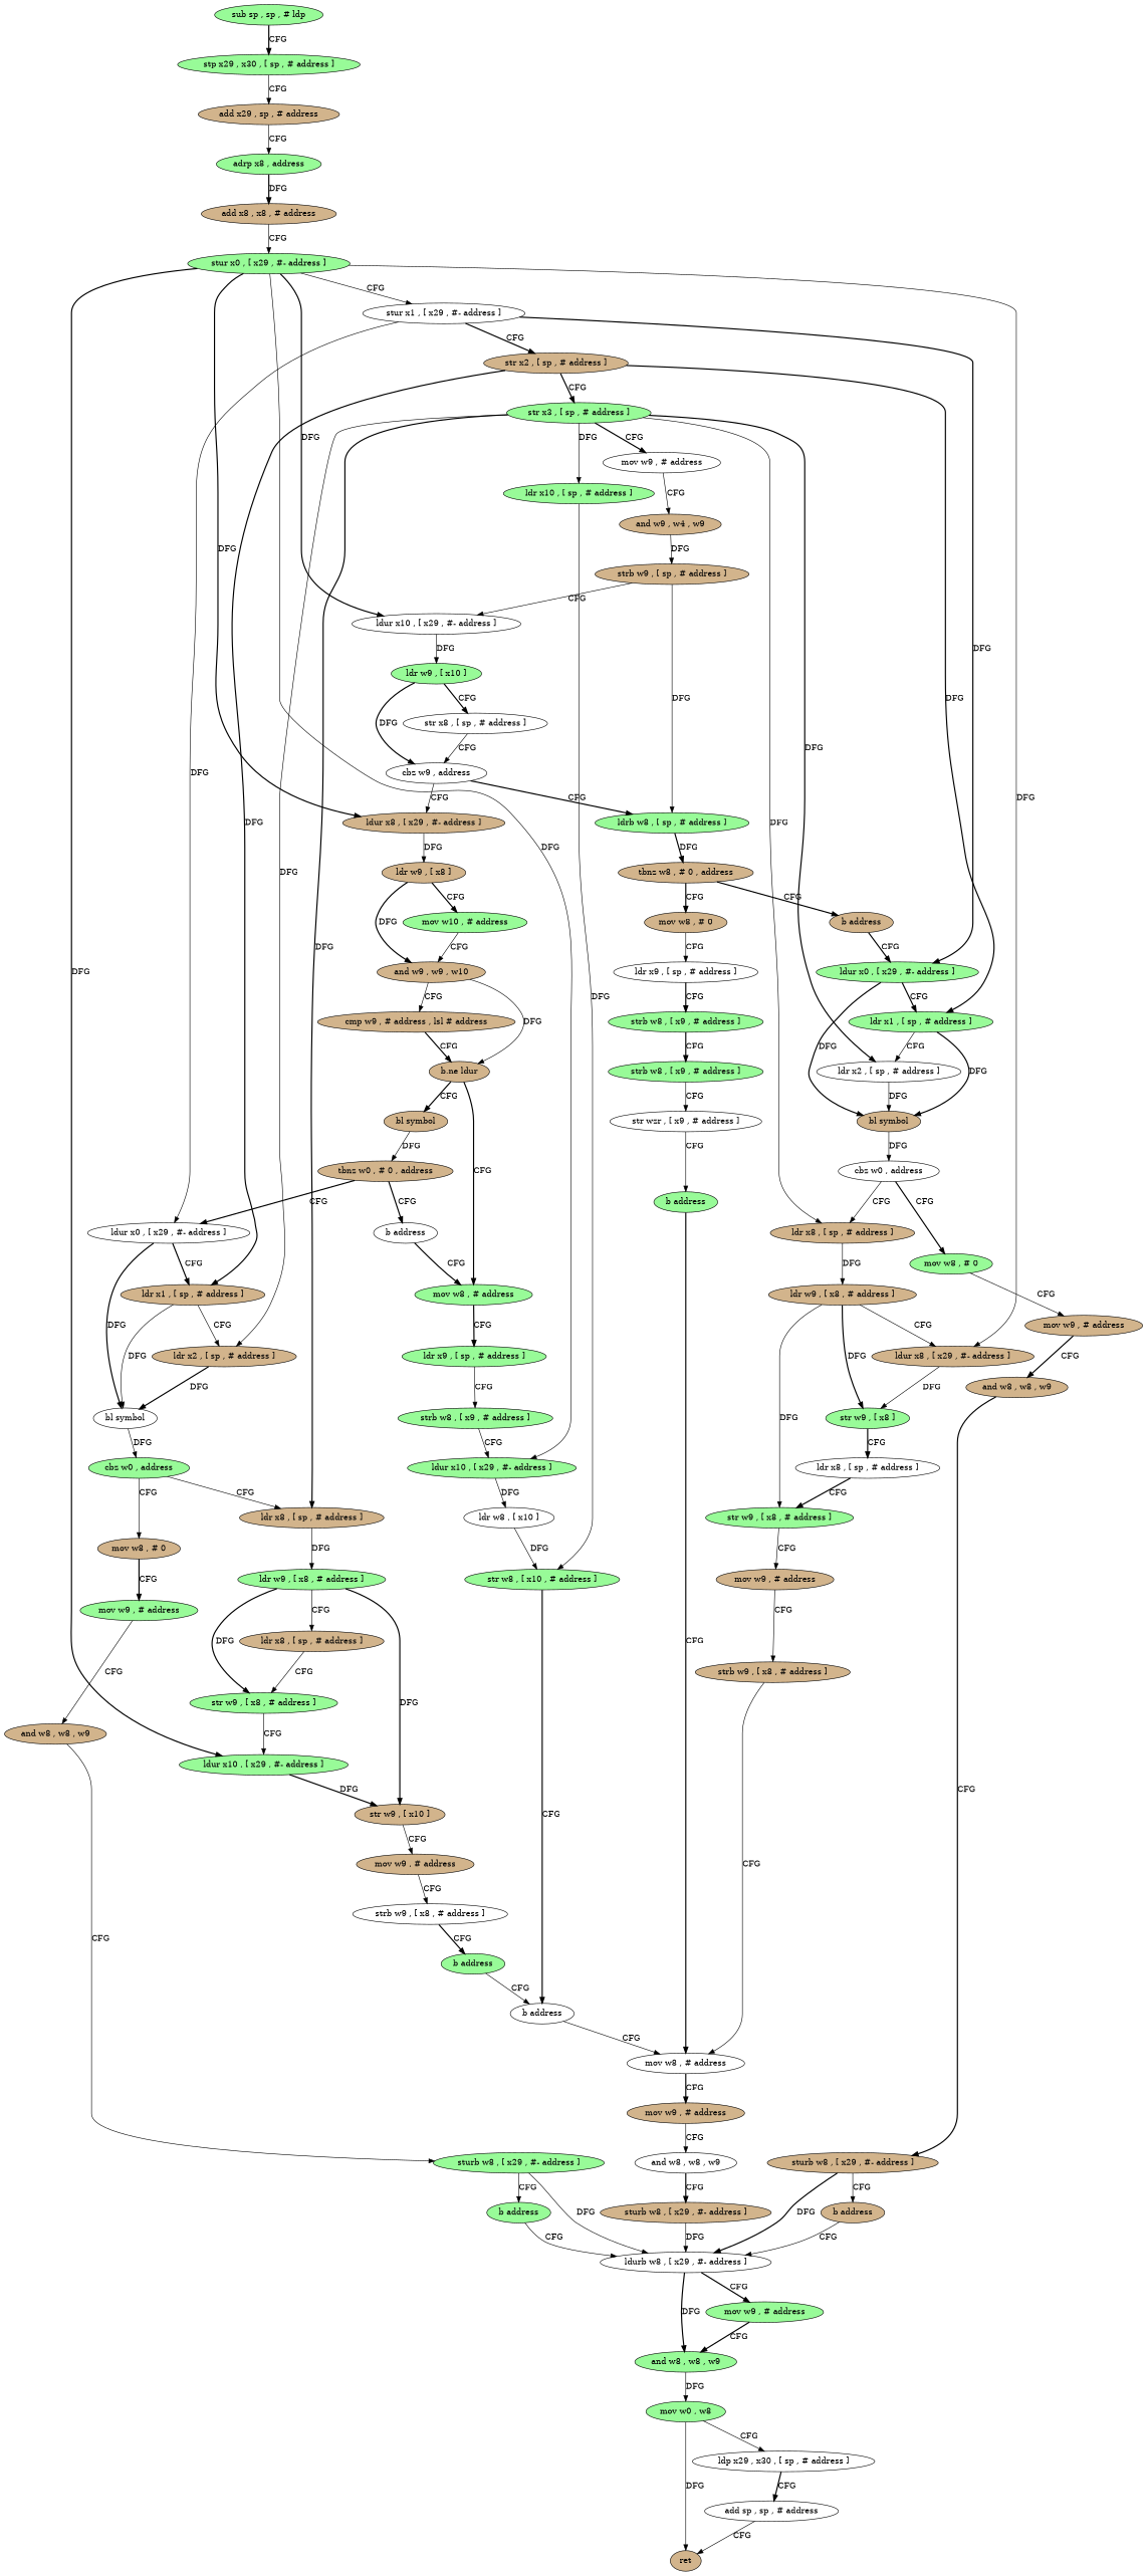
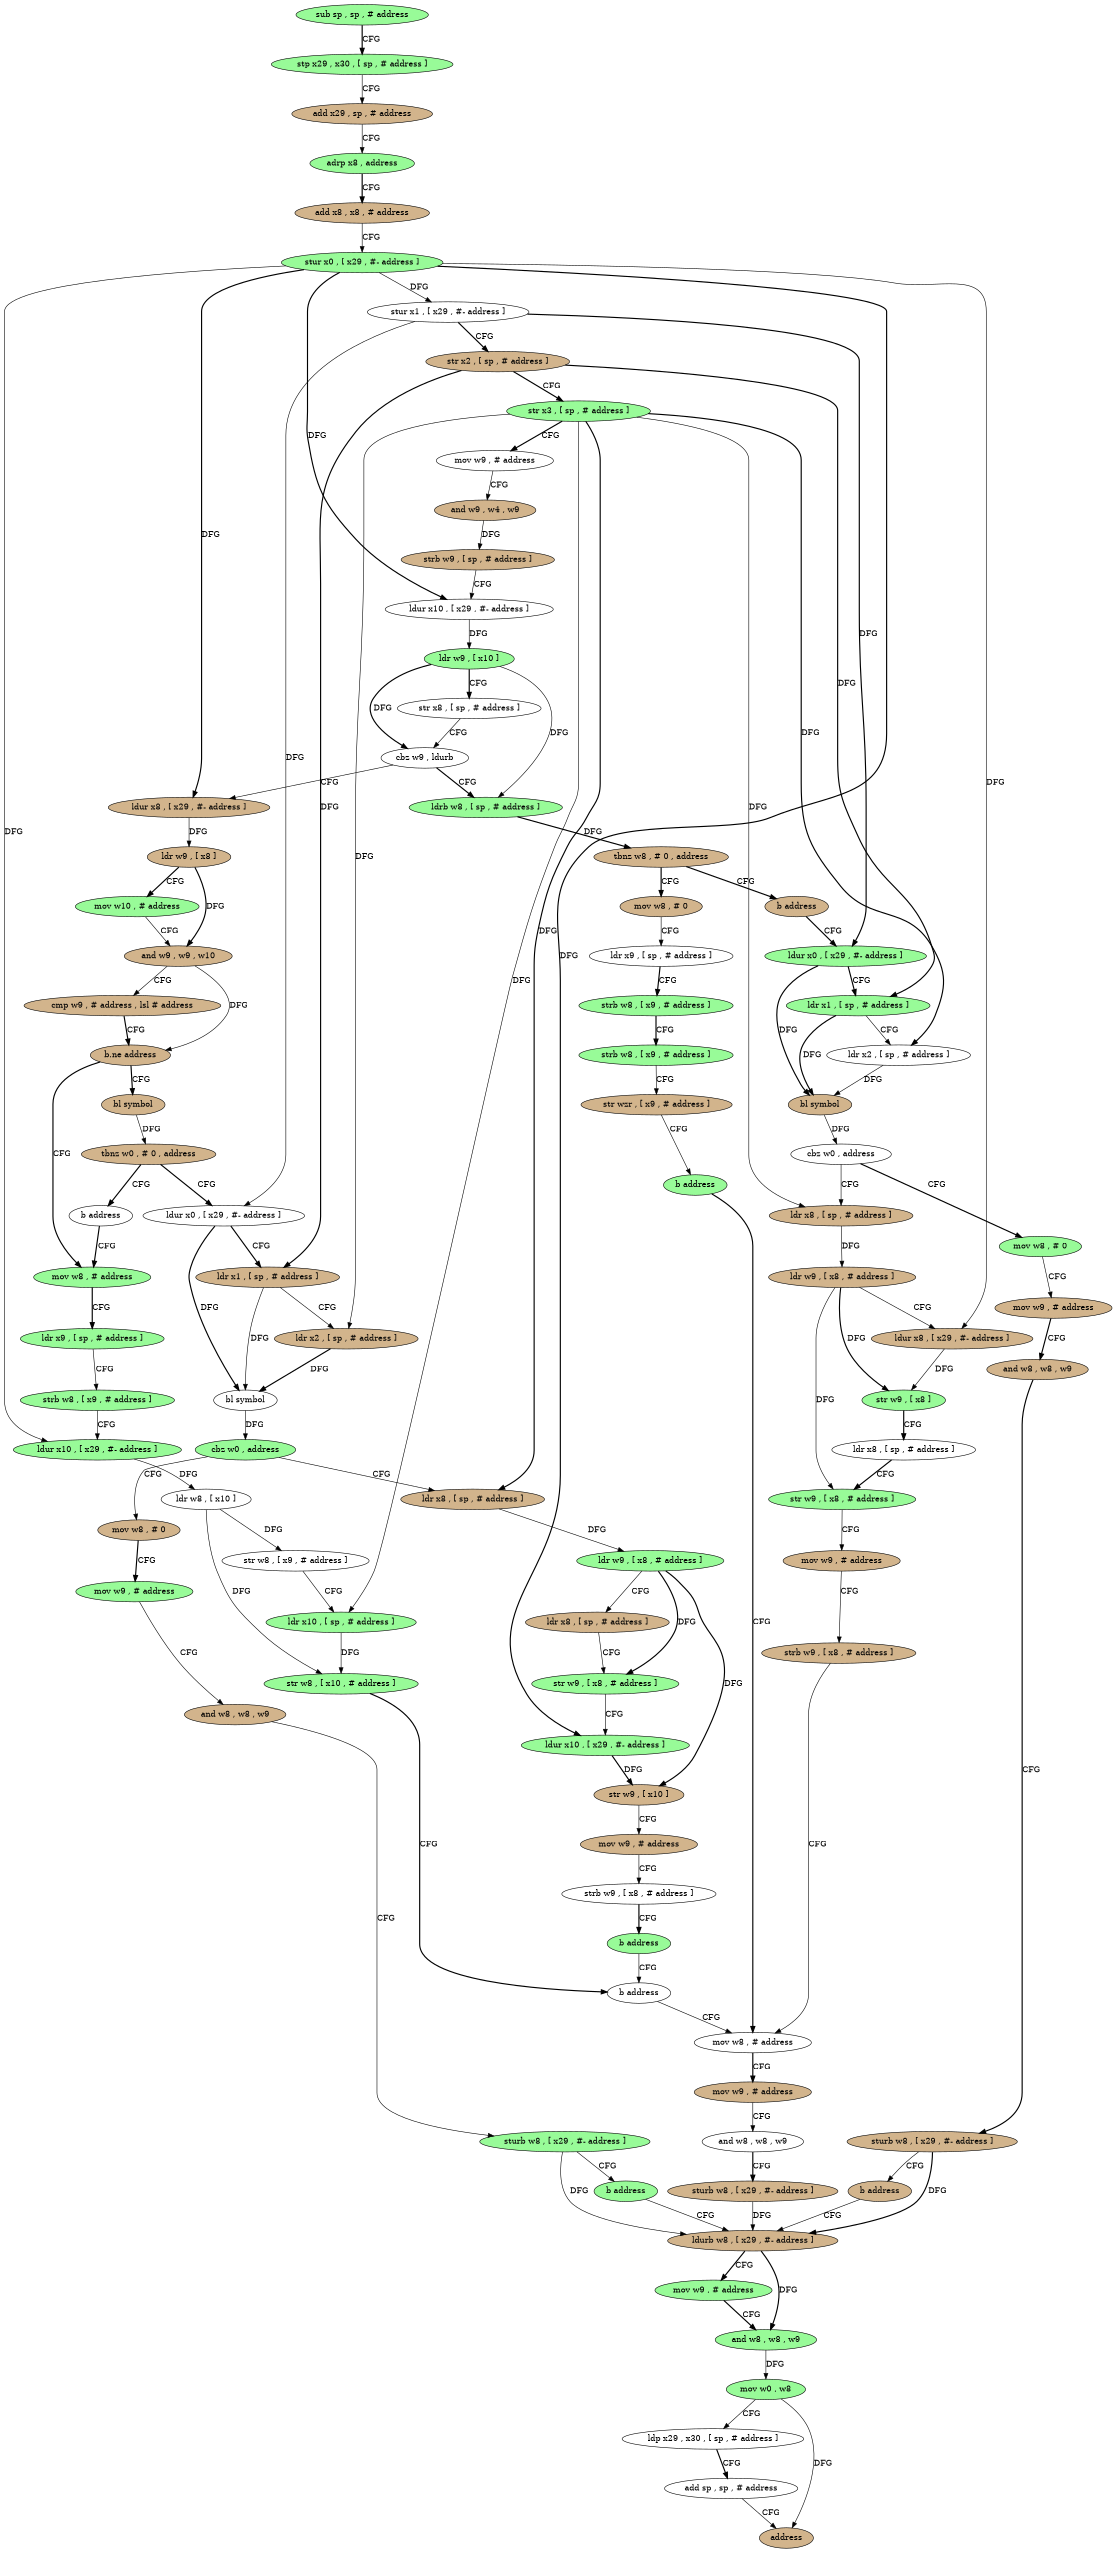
  digraph {
    node [fillcolor=tan style=filled]
    edge [style=solid]
-   n1 [fillcolor=palegreen label="sub sp , sp , # ldp"]
+   n1 [fillcolor=palegreen label="sub sp , sp , # address"]
    n2 [fillcolor=palegreen label="stp x29 , x30 , [ sp , # address ]"]
    n3 [label="add x29 , sp , # address"]
    n4 [fillcolor=palegreen label="adrp x8 , address"]
    n5 [label="add x8 , x8 , # address"]
    n6 [fillcolor=palegreen label="stur x0 , [ x29 , #- address ]"]
    n7 [fillcolor=white label="stur x1 , [ x29 , #- address ]"]
    n8 [fillcolor=white label="ldur x10 , [ x29 , #- address ]"]
    n9 [label="ldur x8 , [ x29 , #- address ]"]
    n10 [fillcolor=palegreen label="ldur x10 , [ x29 , #- address ]"]
    n11 [label="ldur x8 , [ x29 , #- address ]"]
    n12 [fillcolor=palegreen label="ldur x10 , [ x29 , #- address ]"]
    n13 [label="str x2 , [ sp , # address ]"]
    n14 [fillcolor=palegreen label="ldur x0 , [ x29 , #- address ]"]
    n15 [fillcolor=white label="ldur x0 , [ x29 , #- address ]"]
    n16 [fillcolor=palegreen label="ldr w9 , [ x10 ]"]
    n17 [label="ldr w9 , [ x8 ]"]
    n18 [fillcolor=white label="ldr w8 , [ x10 ]"]
    n19 [fillcolor=palegreen label="str w9 , [ x8 ]"]
    n20 [label="str w9 , [ x10 ]"]
    n21 [fillcolor=palegreen label="str x3 , [ sp , # address ]"]
    n22 [fillcolor=palegreen label="ldr x1 , [ sp , # address ]"]
    n23 [label="ldr x1 , [ sp , # address ]"]
    n24 [label="bl symbol"]
    n25 [fillcolor=white label="bl symbol"]
    n26 [fillcolor=white label="mov w9 , # address"]
    n27 [fillcolor=palegreen label="ldr x10 , [ sp , # address ]"]
    n28 [fillcolor=white label="ldr x2 , [ sp , # address ]"]
    n29 [label="ldr x8 , [ sp , # address ]"]
    n30 [label="ldr x2 , [ sp , # address ]"]
    n31 [label="ldr x8 , [ sp , # address ]"]
    n32 [label="and w9 , w4 , w9"]
    n33 [fillcolor=palegreen label="str w8 , [ x10 , # address ]"]
    n34 [label="ldr w9 , [ x8 , # address ]"]
    n35 [fillcolor=palegreen label="ldr w9 , [ x8 , # address ]"]
    n36 [label="strb w9 , [ sp , # address ]"]
    n37 [fillcolor=palegreen label="ldrb w8 , [ sp , # address ]"]
    n38 [label="tbnz w8 , # 0 , address"]
    n39 [fillcolor=white label="str x8 , [ sp , # address ]"]
-   n40 [fillcolor=white label="cbz w9 , address"]
+   n40 [fillcolor=white label="cbz w9 , ldurb"]
    n41 [label="mov w8 , # 0"]
    n42 [label="b address"]
    n43 [fillcolor=palegreen label="mov w10 , # address"]
    n44 [label="and w9 , w9 , w10"]
    n45 [fillcolor=white label="ldr x9 , [ sp , # address ]"]
    n46 [fillcolor=palegreen label="strb w8 , [ x9 , # address ]"]
    n47 [label="cmp w9 , # address , lsl # address"]
-   n48 [label="b.ne ldur"]
+   n48 [label="b.ne address"]
    n49 [fillcolor=palegreen label="mov w8 , # address"]
    n50 [label="bl symbol"]
    n51 [fillcolor=palegreen label="ldr x9 , [ sp , # address ]"]
    n52 [label="tbnz w0 , # 0 , address"]
    n53 [fillcolor=palegreen label="strb w8 , [ x9 , # address ]"]
    n54 [fillcolor=white label="b address"]
    n55 [fillcolor=palegreen label="strb w8 , [ x9 , # address ]"]
-   n56 [fillcolor=white label="str wzr , [ x9 , # address ]"]
+   n56 [label="str wzr , [ x9 , # address ]"]
    n57 [fillcolor=palegreen label="b address"]
    n58 [fillcolor=white label="mov w8 , # address"]
    n59 [label="mov w9 , # address"]
    n60 [fillcolor=white label="and w8 , w8 , w9"]
    n61 [fillcolor=white label="cbz w0 , address"]
+   n62 [fillcolor=white label="str w8 , [ x9 , # address ]"]
    n63 [fillcolor=white label="b address"]
    n64 [fillcolor=palegreen label="cbz w0 , address"]
    n65 [label="sturb w8 , [ x29 , #- address ]"]
-   n66 [fillcolor=white label="ldurb w8 , [ x29 , #- address ]"]
+   n66 [label="ldurb w8 , [ x29 , #- address ]"]
    n67 [fillcolor=palegreen label="mov w9 , # address"]
    n68 [fillcolor=palegreen label="and w8 , w8 , w9"]
    n69 [fillcolor=palegreen label="mov w0 , w8"]
    n70 [fillcolor=palegreen label="mov w8 , # 0"]
    n71 [label="mov w9 , # address"]
    n72 [fillcolor=palegreen label="str w9 , [ x8 , # address ]"]
    n73 [label="and w8 , w8 , w9"]
    n74 [label="mov w8 , # 0"]
    n75 [fillcolor=palegreen label="mov w9 , # address"]
    n76 [label="ldr x8 , [ sp , # address ]"]
    n77 [fillcolor=palegreen label="str w9 , [ x8 , # address ]"]
    n78 [label="and w8 , w8 , w9"]
    n79 [fillcolor=white label="ldr x8 , [ sp , # address ]"]
    n80 [label="mov w9 , # address"]
    n81 [label="strb w9 , [ x8 , # address ]"]
    n82 [label="sturb w8 , [ x29 , #- address ]"]
    n83 [label="b address"]
    n84 [label="mov w9 , # address"]
    n85 [fillcolor=white label="strb w9 , [ x8 , # address ]"]
    n86 [fillcolor=palegreen label="b address"]
    n87 [fillcolor=palegreen label="sturb w8 , [ x29 , #- address ]"]
    n88 [fillcolor=palegreen label="b address"]
    n89 [fillcolor=white label="ldp x29 , x30 , [ sp , # address ]"]
-   n90 [label=ret]
+   n90 [label=address]
    n91 [fillcolor=white label="add sp , sp , # address"]
    n1 -> n2 [label=CFG style=bold]
    n2 -> n3 [label=CFG]
    n3 -> n4 [label=CFG]
-   n4 -> n5 [label=DFG style=bold]
+   n4 -> n5 [label=CFG style=bold]
    n5 -> n6 [label=CFG]
-   n6 -> n7 [label=CFG]
+   n6 -> n7 [label=DFG]
    n6 -> n8 [label=DFG style=bold]
    n6 -> n9 [label=DFG style=bold]
    n6 -> n10 [label=DFG]
    n6 -> n11 [label=DFG]
    n6 -> n12 [label=DFG style=bold]
    n7 -> n13 [label=CFG style=bold]
    n7 -> n14 [label=DFG style=bold]
    n7 -> n15 [label=DFG]
    n8 -> n16 [label=DFG]
    n9 -> n17 [label=DFG]
    n10 -> n18 [label=DFG]
    n11 -> n19 [label=DFG]
    n12 -> n20 [label=DFG style=bold]
    n13 -> n21 [label=CFG style=bold]
    n13 -> n22 [label=DFG style=bold]
    n13 -> n23 [label=DFG style=bold]
    n14 -> n22 [label=CFG style=bold]
    n14 -> n24 [label=DFG style=bold]
    n15 -> n23 [label=CFG style=bold]
    n15 -> n25 [label=DFG style=bold]
    n16 -> n39 [label=CFG style=bold]
    n16 -> n40 [label=DFG style=bold]
    n17 -> n43 [label=CFG style=bold]
    n17 -> n44 [label=DFG style=bold]
    n18 -> n33 [label=DFG]
+   n18 -> n62 [label=DFG]
    n19 -> n79 [label=CFG style=bold]
    n20 -> n84 [label=CFG]
    n21 -> n26 [label=CFG style=bold]
    n21 -> n27 [label=DFG]
    n21 -> n28 [label=DFG style=bold]
    n21 -> n29 [label=DFG]
    n21 -> n30 [label=DFG]
    n21 -> n31 [label=DFG style=bold]
    n22 -> n24 [label=DFG style=bold]
    n22 -> n28 [label=CFG]
    n23 -> n25 [label=DFG]
    n23 -> n30 [label=CFG]
    n24 -> n61 [label=DFG]
    n25 -> n64 [label=DFG]
    n26 -> n32 [label=CFG]
    n27 -> n33 [label=DFG]
    n28 -> n24 [label=DFG]
    n29 -> n34 [label=DFG]
    n30 -> n25 [label=DFG style=bold]
    n31 -> n35 [label=DFG]
    n32 -> n36 [label=DFG]
    n33 -> n63 [label=CFG style=bold]
    n34 -> n11 [label=CFG]
    n34 -> n19 [label=DFG style=bold]
    n34 -> n72 [label=DFG]
    n35 -> n20 [label=DFG style=bold]
    n35 -> n76 [label=CFG]
    n35 -> n77 [label=DFG style=bold]
    n36 -> n8 [label=CFG]
-   n36 -> n37 [label=DFG]
+   n16 -> n37 [label=DFG]
    n37 -> n38 [label=DFG style=bold]
    n38 -> n41 [label=CFG style=bold]
    n38 -> n42 [label=CFG style=bold]
    n39 -> n40 [label=CFG]
    n40 -> n9 [label=CFG]
    n40 -> n37 [label=CFG style=bold]
    n41 -> n45 [label=CFG]
    n42 -> n14 [label=CFG style=bold]
    n43 -> n44 [label=CFG]
    n44 -> n47 [label=CFG]
    n44 -> n48 [label=DFG]
    n45 -> n46 [label=CFG style=bold]
    n46 -> n55 [label=CFG style=bold]
    n47 -> n48 [label=CFG style=bold]
    n48 -> n49 [label=CFG style=bold]
    n48 -> n50 [label=CFG style=bold]
    n49 -> n51 [label=CFG style=bold]
    n50 -> n52 [label=DFG]
    n51 -> n53 [label=CFG]
    n52 -> n15 [label=CFG style=bold]
    n52 -> n54 [label=CFG style=bold]
    n53 -> n10 [label=CFG]
    n54 -> n49 [label=CFG style=bold]
    n55 -> n56 [label=CFG]
    n56 -> n57 [label=CFG]
    n57 -> n58 [label=CFG style=bold]
    n58 -> n59 [label=CFG style=bold]
    n59 -> n60 [label=CFG]
    n60 -> n65 [label=CFG style=bold]
    n61 -> n29 [label=CFG]
    n61 -> n70 [label=CFG style=bold]
+   n62 -> n27 [label=CFG]
    n63 -> n58 [label=CFG]
    n64 -> n31 [label=CFG]
    n64 -> n74 [label=CFG]
    n65 -> n66 [label=DFG]
    n66 -> n67 [label=CFG style=bold]
    n66 -> n68 [label=DFG style=bold]
    n67 -> n68 [label=CFG style=bold]
    n68 -> n69 [label=DFG]
    n69 -> n89 [label=CFG]
    n69 -> n90 [label=DFG]
    n70 -> n71 [label=CFG]
    n71 -> n73 [label=CFG style=bold]
    n72 -> n80 [label=CFG]
    n73 -> n82 [label=CFG style=bold]
    n74 -> n75 [label=CFG style=bold]
    n75 -> n78 [label=CFG]
    n76 -> n77 [label=CFG]
    n77 -> n12 [label=CFG]
    n78 -> n87 [label=CFG]
    n79 -> n72 [label=CFG style=bold]
    n80 -> n81 [label=CFG]
    n81 -> n58 [label=CFG]
    n82 -> n66 [label=DFG style=bold]
    n82 -> n83 [label=CFG]
    n83 -> n66 [label=CFG]
    n84 -> n85 [label=CFG]
    n85 -> n86 [label=CFG style=bold]
    n86 -> n63 [label=CFG]
    n87 -> n66 [label=DFG]
    n87 -> n88 [label=CFG]
    n88 -> n66 [label=CFG]
    n89 -> n91 [label=CFG style=bold]
    n91 -> n90 [label=CFG]
  }
